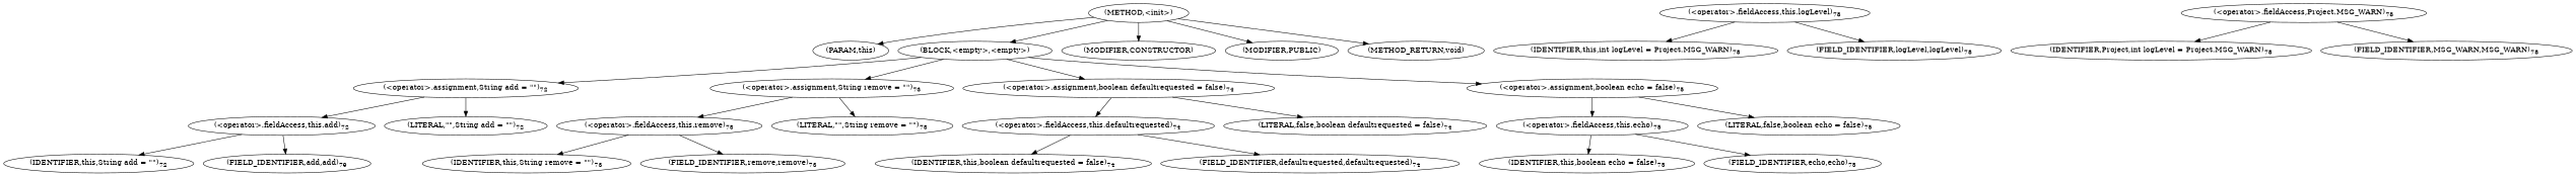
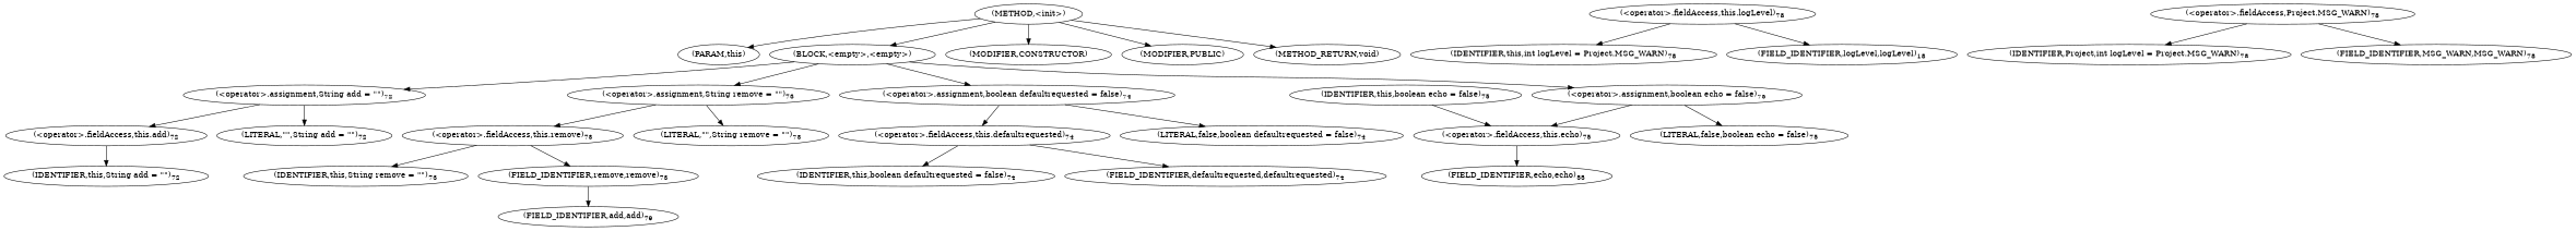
  digraph {
    n1 [label=<(METHOD,&lt;init&gt;)>]
    n2 [label=<(PARAM,this)>]
    n3 [label=<(BLOCK,&lt;empty&gt;,&lt;empty&gt;)>]
    n4 [label=<(MODIFIER,CONSTRUCTOR)>]
    n5 [label=<(MODIFIER,PUBLIC)>]
    n6 [label=<(METHOD_RETURN,void)>]
    n7 [label=<(&lt;operator&gt;.assignment,String add = &quot;&quot;)<SUB>72</SUB>>]
    n8 [label=<(&lt;operator&gt;.assignment,String remove = &quot;&quot;)<SUB>73</SUB>>]
    n9 [label=<(&lt;operator&gt;.assignment,boolean defaultrequested = false)<SUB>74</SUB>>]
    n10 [label=<(&lt;operator&gt;.assignment,boolean echo = false)<SUB>75</SUB>>]
    n11 [label=<(&lt;operator&gt;.fieldAccess,this.add)<SUB>72</SUB>>]
    n12 [label=<(LITERAL,&quot;&quot;,String add = &quot;&quot;)<SUB>72</SUB>>]
    n13 [label=<(&lt;operator&gt;.fieldAccess,this.remove)<SUB>73</SUB>>]
    n14 [label=<(LITERAL,&quot;&quot;,String remove = &quot;&quot;)<SUB>73</SUB>>]
    n15 [label=<(&lt;operator&gt;.fieldAccess,this.defaultrequested)<SUB>74</SUB>>]
    n16 [label=<(LITERAL,false,boolean defaultrequested = false)<SUB>74</SUB>>]
    n17 [label=<(&lt;operator&gt;.fieldAccess,this.echo)<SUB>75</SUB>>]
    n18 [label=<(LITERAL,false,boolean echo = false)<SUB>75</SUB>>]
    n19 [label=<(IDENTIFIER,this,String add = &quot;&quot;)<SUB>72</SUB>>]
    n20 [label=<(FIELD_IDENTIFIER,add,add)<SUB>79</SUB>>]
    n21 [label=<(IDENTIFIER,this,String remove = &quot;&quot;)<SUB>73</SUB>>]
    n22 [label=<(FIELD_IDENTIFIER,remove,remove)<SUB>73</SUB>>]
    n23 [label=<(IDENTIFIER,this,boolean defaultrequested = false)<SUB>74</SUB>>]
    n24 [label=<(FIELD_IDENTIFIER,defaultrequested,defaultrequested)<SUB>74</SUB>>]
    n25 [label=<(IDENTIFIER,this,boolean echo = false)<SUB>75</SUB>>]
-   n26 [label=<(FIELD_IDENTIFIER,echo,echo)<SUB>75</SUB>>]
+   n26 [label=<(FIELD_IDENTIFIER,echo,echo)<SUB>55</SUB>>]
    n27 [label=<(&lt;operator&gt;.fieldAccess,this.logLevel)<SUB>78</SUB>>]
    n28 [label=<(IDENTIFIER,this,int logLevel = Project.MSG_WARN)<SUB>78</SUB>>]
-   n29 [label=<(FIELD_IDENTIFIER,logLevel,logLevel)<SUB>78</SUB>>]
+   n29 [label=<(FIELD_IDENTIFIER,logLevel,logLevel)<SUB>18</SUB>>]
    n30 [label=<(&lt;operator&gt;.fieldAccess,Project.MSG_WARN)<SUB>78</SUB>>]
    n31 [label=<(IDENTIFIER,Project,int logLevel = Project.MSG_WARN)<SUB>78</SUB>>]
    n32 [label=<(FIELD_IDENTIFIER,MSG_WARN,MSG_WARN)<SUB>78</SUB>>]
    n1 -> n2
    n1 -> n3
    n1 -> n4
    n1 -> n5
    n1 -> n6
    n3 -> n7
    n3 -> n8
    n3 -> n9
    n3 -> n10
    n7 -> n11
    n7 -> n12
    n8 -> n13
    n8 -> n14
    n9 -> n15
    n9 -> n16
    n10 -> n17
    n10 -> n18
    n11 -> n19
-   n11 -> n20
+   n22 -> n20
    n13 -> n21
    n13 -> n22
    n15 -> n23
    n15 -> n24
-   n17 -> n25
+   n25 -> n17
    n17 -> n26
    n27 -> n28
    n27 -> n29
    n30 -> n31
    n30 -> n32
  }
